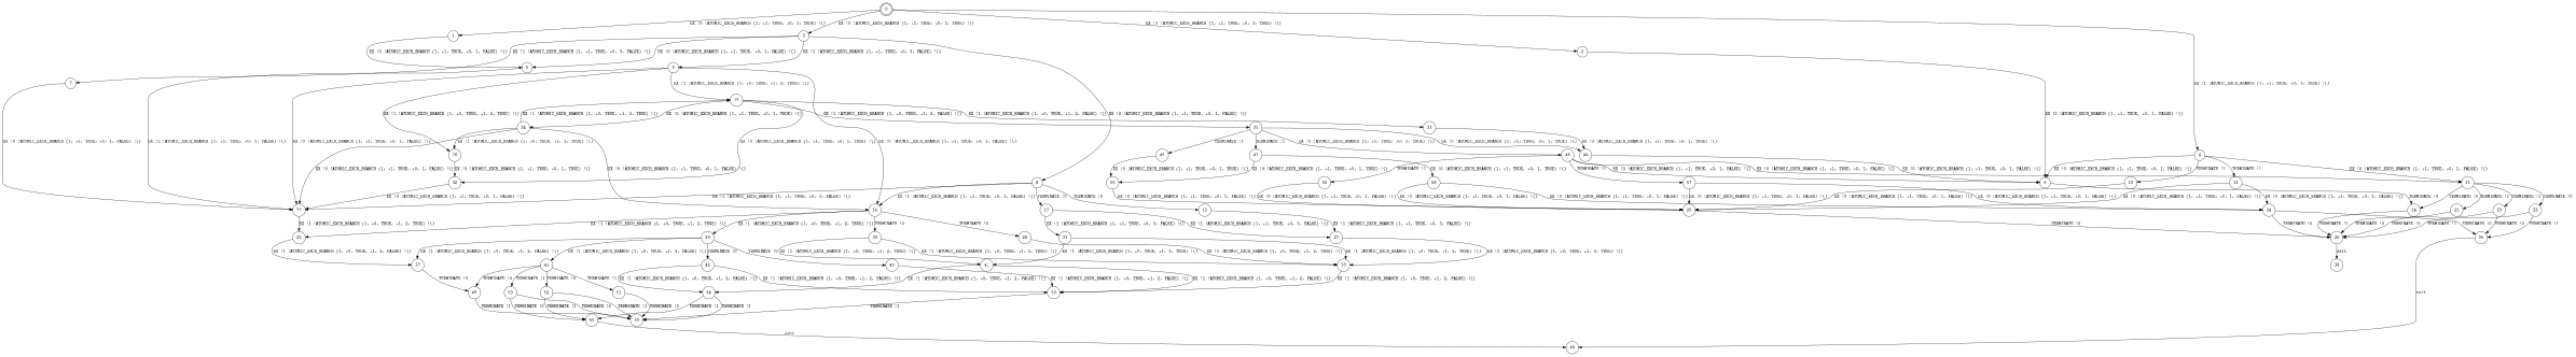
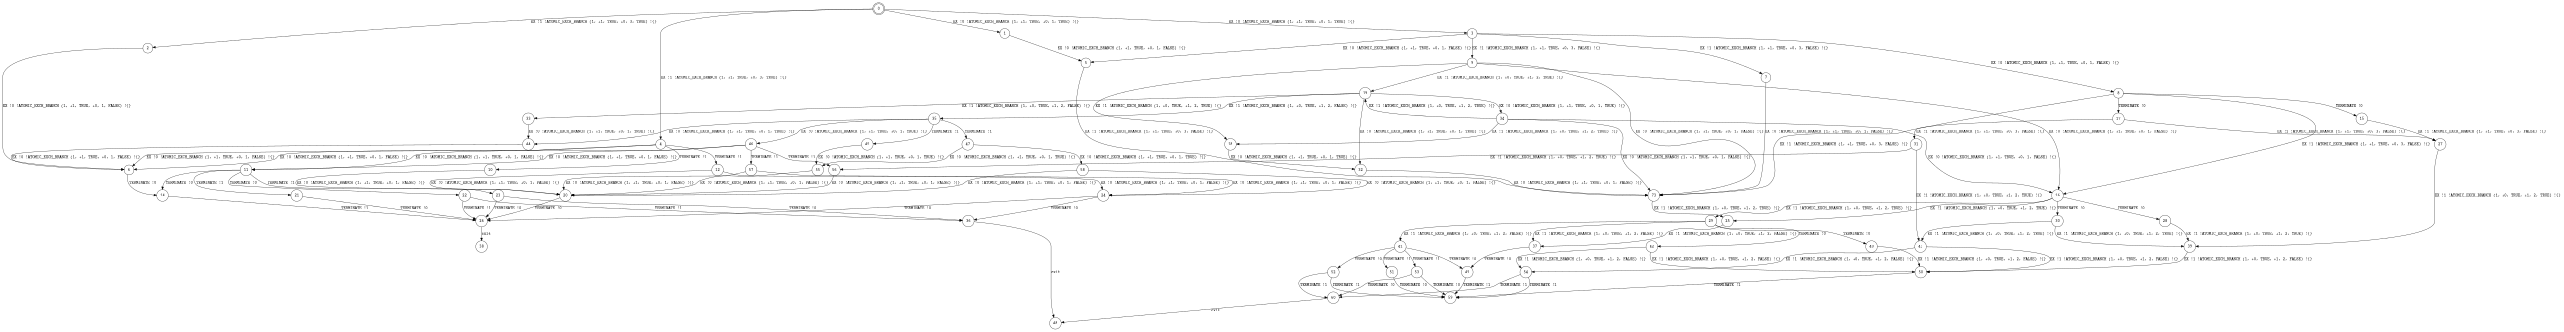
  digraph {
    fontname="Courier Prime"
    node [fontname="Courier Prime" shape=circle]
    edge [fontname="Courier Prime"]
    0 [peripheries=2]
    1
    2
    3
    4
    5
    6
    7
    8
    9
    10
    11
    12
    n14 [label=73]
    14
    15
    16
    17
    18
    19
    20
    21
    22
    23
    24
    25
    26
    27
    28
    29
    30
    31
    32
    33
    34
    35
    36
    37
    38
    39
    40
    41
    42
    43
    44
    45
    46
    47
    48
    49
    50
    51
    52
    53
    54
    55
    56
    57
    58
    59
    60
    0 -> 1 [label="EX !0 !ATOMIC_EXCH_BRANCH (1, +1, TRUE, +0, 1, TRUE) !{}"]
    0 -> 2 [label="EX !1 !ATOMIC_EXCH_BRANCH (1, +1, TRUE, +0, 3, TRUE) !{}"]
    0 -> 3 [label="EX !0 !ATOMIC_EXCH_BRANCH (1, +1, TRUE, +0, 1, TRUE) !{}"]
    0 -> 4 [label="EX !1 !ATOMIC_EXCH_BRANCH (1, +1, TRUE, +0, 3, TRUE) !{}"]
    1 -> 5 [label="EX !0 !ATOMIC_EXCH_BRANCH (1, +1, TRUE, +0, 1, FALSE) !{}"]
    2 -> 6 [label="EX !0 !ATOMIC_EXCH_BRANCH (1, +1, TRUE, +0, 1, FALSE) !{}"]
    3 -> 5 [label="EX !0 !ATOMIC_EXCH_BRANCH (1, +1, TRUE, +0, 1, FALSE) !{}"]
    3 -> 7 [label="EX !1 !ATOMIC_EXCH_BRANCH (1, +1, TRUE, +0, 3, FALSE) !{}"]
    3 -> 8 [label="EX !0 !ATOMIC_EXCH_BRANCH (1, +1, TRUE, +0, 1, FALSE) !{}"]
    3 -> 9 [label="EX !1 !ATOMIC_EXCH_BRANCH (1, +1, TRUE, +0, 3, FALSE) !{}"]
    4 -> 6 [label="EX !0 !ATOMIC_EXCH_BRANCH (1, +1, TRUE, +0, 1, FALSE) !{}"]
    4 -> 10 [label="TERMINATE !1"]
    4 -> 11 [label="EX !0 !ATOMIC_EXCH_BRANCH (1, +1, TRUE, +0, 1, FALSE) !{}"]
    4 -> 12 [label="TERMINATE !1"]
    5 -> n14 [label="EX !1 !ATOMIC_EXCH_BRANCH (1, +1, TRUE, +0, 3, FALSE) !{}"]
    6 -> 14 [label="TERMINATE !0"]
    7 -> n14 [label="EX !0 !ATOMIC_EXCH_BRANCH (1, +1, TRUE, +0, 1, FALSE) !{}"]
    8 -> n14 [label="EX !1 !ATOMIC_EXCH_BRANCH (1, +1, TRUE, +0, 3, FALSE) !{}"]
    8 -> 15 [label="TERMINATE !0"]
    8 -> 16 [label="EX !1 !ATOMIC_EXCH_BRANCH (1, +1, TRUE, +0, 3, FALSE) !{}"]
    8 -> 17 [label="TERMINATE !0"]
    9 -> n14 [label="EX !0 !ATOMIC_EXCH_BRANCH (1, +1, TRUE, +0, 1, FALSE) !{}"]
    9 -> 16 [label="EX !0 !ATOMIC_EXCH_BRANCH (1, +1, TRUE, +0, 1, FALSE) !{}"]
    9 -> 18 [label="EX !1 !ATOMIC_EXCH_BRANCH (1, +0, TRUE, +1, 2, TRUE) !{}"]
    9 -> 19 [label="EX !1 !ATOMIC_EXCH_BRANCH (1, +0, TRUE, +1, 2, TRUE) !{}"]
    10 -> 20 [label="EX !0 !ATOMIC_EXCH_BRANCH (1, +1, TRUE, +0, 1, FALSE) !{}"]
    11 -> 14 [label="TERMINATE !0"]
    11 -> 21 [label="TERMINATE !1"]
    11 -> 22 [label="TERMINATE !0"]
    11 -> 23 [label="TERMINATE !1"]
    12 -> 20 [label="EX !0 !ATOMIC_EXCH_BRANCH (1, +1, TRUE, +0, 1, FALSE) !{}"]
    12 -> 24 [label="EX !0 !ATOMIC_EXCH_BRANCH (1, +1, TRUE, +0, 1, FALSE) !{}"]
    n14 -> 25 [label="EX !1 !ATOMIC_EXCH_BRANCH (1, +0, TRUE, +1, 2, TRUE) !{}"]
    14 -> 26 [label="TERMINATE !1"]
    15 -> 27 [label="EX !1 !ATOMIC_EXCH_BRANCH (1, +1, TRUE, +0, 3, FALSE) !{}"]
    16 -> 25 [label="EX !1 !ATOMIC_EXCH_BRANCH (1, +0, TRUE, +1, 2, TRUE) !{}"]
    16 -> 28 [label="TERMINATE !0"]
    16 -> 29 [label="EX !1 !ATOMIC_EXCH_BRANCH (1, +0, TRUE, +1, 2, TRUE) !{}"]
    16 -> 30 [label="TERMINATE !0"]
    17 -> 27 [label="EX !1 !ATOMIC_EXCH_BRANCH (1, +1, TRUE, +0, 3, FALSE) !{}"]
    17 -> 31 [label="EX !1 !ATOMIC_EXCH_BRANCH (1, +1, TRUE, +0, 3, FALSE) !{}"]
    18 -> 32 [label="EX !0 !ATOMIC_EXCH_BRANCH (1, +1, TRUE, +0, 1, TRUE) !{}"]
    19 -> 32 [label="EX !0 !ATOMIC_EXCH_BRANCH (1, +1, TRUE, +0, 1, TRUE) !{}"]
    19 -> 33 [label="EX !1 !ATOMIC_EXCH_BRANCH (1, +0, TRUE, +1, 2, FALSE) !{}"]
    19 -> 34 [label="EX !0 !ATOMIC_EXCH_BRANCH (1, +1, TRUE, +0, 1, TRUE) !{}"]
    19 -> 35 [label="EX !1 !ATOMIC_EXCH_BRANCH (1, +0, TRUE, +1, 2, FALSE) !{}"]
    20 -> 26 [label="TERMINATE !0"]
    21 -> 26 [label="TERMINATE !0"]
    22 -> 26 [label="TERMINATE !1"]
    22 -> 36 [label="TERMINATE !1"]
    23 -> 26 [label="TERMINATE !0"]
    23 -> 36 [label="TERMINATE !0"]
    24 -> 26 [label="TERMINATE !0"]
    24 -> 36 [label="TERMINATE !0"]
    25 -> 37 [label="EX !1 !ATOMIC_EXCH_BRANCH (1, +0, TRUE, +1, 2, FALSE) !{}"]
    26 -> 38 [label=exit]
    27 -> 39 [label="EX !1 !ATOMIC_EXCH_BRANCH (1, +0, TRUE, +1, 2, TRUE) !{}"]
    28 -> 39 [label="EX !1 !ATOMIC_EXCH_BRANCH (1, +0, TRUE, +1, 2, TRUE) !{}"]
    29 -> 37 [label="EX !1 !ATOMIC_EXCH_BRANCH (1, +0, TRUE, +1, 2, FALSE) !{}"]
    29 -> 40 [label="TERMINATE !0"]
    29 -> 41 [label="EX !1 !ATOMIC_EXCH_BRANCH (1, +0, TRUE, +1, 2, FALSE) !{}"]
    29 -> 42 [label="TERMINATE !0"]
    30 -> 39 [label="EX !1 !ATOMIC_EXCH_BRANCH (1, +0, TRUE, +1, 2, TRUE) !{}"]
    30 -> 43 [label="EX !1 !ATOMIC_EXCH_BRANCH (1, +0, TRUE, +1, 2, TRUE) !{}"]
-   31 -> 39 [label="EX !1 !ATOMIC_EXCH_BRANCH (1, +0, TRUE, +1, 2, TRUE) !{}"]
+   31 -> 56 [label="EX !1 !ATOMIC_EXCH_BRANCH (1, +0, TRUE, +1, 2, TRUE) !{}"]
    31 -> 43 [label="EX !1 !ATOMIC_EXCH_BRANCH (1, +0, TRUE, +1, 2, TRUE) !{}"]
    32 -> n14 [label="EX !0 !ATOMIC_EXCH_BRANCH (1, +1, TRUE, +0, 1, FALSE) !{}"]
    33 -> 44 [label="EX !0 !ATOMIC_EXCH_BRANCH (1, +1, TRUE, +0, 1, TRUE) !{}"]
    34 -> n14 [label="EX !0 !ATOMIC_EXCH_BRANCH (1, +1, TRUE, +0, 1, FALSE) !{}"]
    34 -> 16 [label="EX !0 !ATOMIC_EXCH_BRANCH (1, +1, TRUE, +0, 1, FALSE) !{}"]
    34 -> 18 [label="EX !1 !ATOMIC_EXCH_BRANCH (1, +0, TRUE, +1, 2, TRUE) !{}"]
    34 -> 19 [label="EX !1 !ATOMIC_EXCH_BRANCH (1, +0, TRUE, +1, 2, TRUE) !{}"]
    35 -> 44 [label="EX !0 !ATOMIC_EXCH_BRANCH (1, +1, TRUE, +0, 1, TRUE) !{}"]
    35 -> 45 [label="TERMINATE !1"]
    35 -> 46 [label="EX !0 !ATOMIC_EXCH_BRANCH (1, +1, TRUE, +0, 1, TRUE) !{}"]
    35 -> 47 [label="TERMINATE !1"]
    36 -> 48 [label=exit]
    37 -> 49 [label="TERMINATE !0"]
    39 -> 50 [label="EX !1 !ATOMIC_EXCH_BRANCH (1, +0, TRUE, +1, 2, FALSE) !{}"]
    40 -> 50 [label="EX !1 !ATOMIC_EXCH_BRANCH (1, +0, TRUE, +1, 2, FALSE) !{}"]
    41 -> 49 [label="TERMINATE !0"]
    41 -> 51 [label="TERMINATE !1"]
    41 -> 52 [label="TERMINATE !0"]
    41 -> 53 [label="TERMINATE !1"]
    42 -> 50 [label="EX !1 !ATOMIC_EXCH_BRANCH (1, +0, TRUE, +1, 2, FALSE) !{}"]
    42 -> 54 [label="EX !1 !ATOMIC_EXCH_BRANCH (1, +0, TRUE, +1, 2, FALSE) !{}"]
    43 -> 50 [label="EX !1 !ATOMIC_EXCH_BRANCH (1, +0, TRUE, +1, 2, FALSE) !{}"]
    43 -> 54 [label="EX !1 !ATOMIC_EXCH_BRANCH (1, +0, TRUE, +1, 2, FALSE) !{}"]
    44 -> 6 [label="EX !0 !ATOMIC_EXCH_BRANCH (1, +1, TRUE, +0, 1, FALSE) !{}"]
    45 -> 55 [label="EX !0 !ATOMIC_EXCH_BRANCH (1, +1, TRUE, +0, 1, TRUE) !{}"]
    46 -> 6 [label="EX !0 !ATOMIC_EXCH_BRANCH (1, +1, TRUE, +0, 1, FALSE) !{}"]
    46 -> 11 [label="EX !0 !ATOMIC_EXCH_BRANCH (1, +1, TRUE, +0, 1, FALSE) !{}"]
    46 -> 56 [label="TERMINATE !1"]
    46 -> 57 [label="TERMINATE !1"]
    47 -> 55 [label="EX !0 !ATOMIC_EXCH_BRANCH (1, +1, TRUE, +0, 1, TRUE) !{}"]
    47 -> 58 [label="EX !0 !ATOMIC_EXCH_BRANCH (1, +1, TRUE, +0, 1, TRUE) !{}"]
    49 -> 59 [label="TERMINATE !1"]
    50 -> 59 [label="TERMINATE !1"]
    51 -> 59 [label="TERMINATE !0"]
    52 -> 59 [label="TERMINATE !1"]
    52 -> 60 [label="TERMINATE !1"]
    53 -> 59 [label="TERMINATE !0"]
    53 -> 60 [label="TERMINATE !0"]
    54 -> 59 [label="TERMINATE !1"]
    54 -> 60 [label="TERMINATE !1"]
    55 -> 20 [label="EX !0 !ATOMIC_EXCH_BRANCH (1, +1, TRUE, +0, 1, FALSE) !{}"]
    56 -> 20 [label="EX !0 !ATOMIC_EXCH_BRANCH (1, +1, TRUE, +0, 1, FALSE) !{}"]
    57 -> 20 [label="EX !0 !ATOMIC_EXCH_BRANCH (1, +1, TRUE, +0, 1, FALSE) !{}"]
    57 -> 24 [label="EX !0 !ATOMIC_EXCH_BRANCH (1, +1, TRUE, +0, 1, FALSE) !{}"]
    58 -> 20 [label="EX !0 !ATOMIC_EXCH_BRANCH (1, +1, TRUE, +0, 1, FALSE) !{}"]
    58 -> 24 [label="EX !0 !ATOMIC_EXCH_BRANCH (1, +1, TRUE, +0, 1, FALSE) !{}"]
    60 -> 48 [label=exit]
  }
